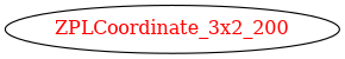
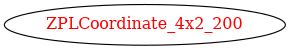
  digraph {
    concentrate=true
    rankdir=TB
    ranksep=2.0
    splines=ortho
-   ZPLCoordinate_3x2_200 [fontcolor=red]
+   ZPLCoordinate_3x2_200 [fontcolor=red label=ZPLCoordinate_4x2_200]
  }
